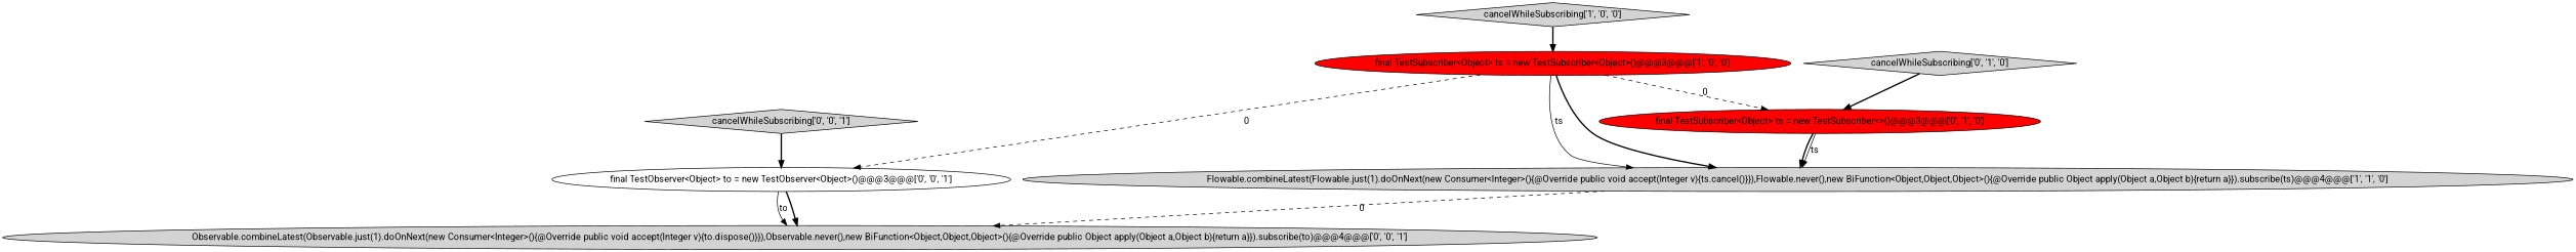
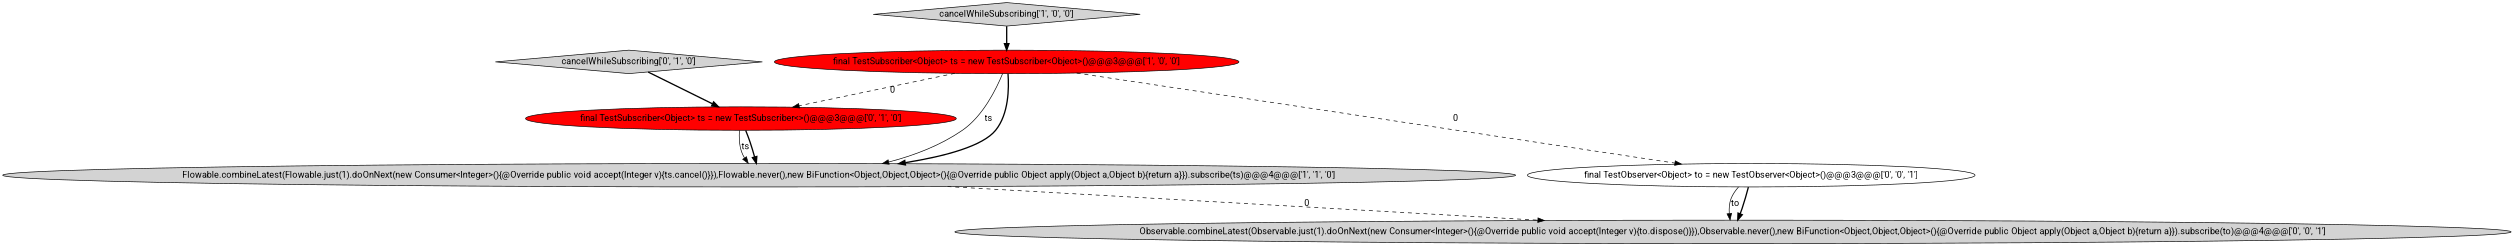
  digraph {
    fontname=Roboto
    node [fillcolor=lightgray shape=ellipse style=filled fontname=Roboto]
    edge [style=bold fontname=Roboto]
    n1 [label="cancelWhileSubscribing['0', '1', '0']" shape=diamond]
    n2 [fillcolor=red label="final TestSubscriber<Object> ts = new TestSubscriber<>()@@@3@@@['0', '1', '0']"]
-   n3 [label="cancelWhileSubscribing['0', '0', '1']" shape=diamond]
    n4 [fillcolor=white label="final TestObserver<Object> to = new TestObserver<Object>()@@@3@@@['0', '0', '1']"]
    n5 [label="Observable.combineLatest(Observable.just(1).doOnNext(new Consumer<Integer>(){@Override public void accept(Integer v){to.dispose()}}),Observable.never(),new BiFunction<Object,Object,Object>(){@Override public Object apply(Object a,Object b){return a}}).subscribe(to)@@@4@@@['0', '0', '1']"]
    n6 [label="Flowable.combineLatest(Flowable.just(1).doOnNext(new Consumer<Integer>(){@Override public void accept(Integer v){ts.cancel()}}),Flowable.never(),new BiFunction<Object,Object,Object>(){@Override public Object apply(Object a,Object b){return a}}).subscribe(ts)@@@4@@@['1', '1', '0']"]
    n7 [fillcolor=red label="final TestSubscriber<Object> ts = new TestSubscriber<Object>()@@@3@@@['1', '0', '0']"]
    n8 [label="cancelWhileSubscribing['1', '0', '0']" shape=diamond]
    n1 -> n2
    n2 -> n6 [label=ts style=solid]
    n2 -> n6
-   n3 -> n4
    n4 -> n5
    n4 -> n5 [label=to style=solid]
    n6 -> n5 [label=0 style=dashed]
    n7 -> n2 [label=0 style=dashed]
    n7 -> n4 [label=0 style=dashed]
    n7 -> n6 [label=ts style=solid]
    n7 -> n6
    n8 -> n7
  }
